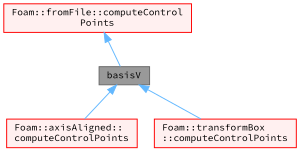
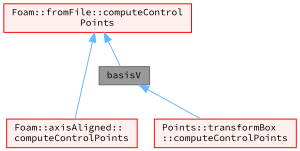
  digraph {
    fontname="Source Code Pro"
    rankdir=TB
    node [color=red fillcolor="#FFF0F0" fontname="Source Code Pro" fontsize=10 shape=box style=filled]
    edge [color=steelblue1 dir=back fontname="Source Code Pro" fontsize=10 labelfontname=Helvetica labelfontsize=10 style=solid]
    n1 [color=gray40 fillcolor=grey60 fontcolor=black height=0.2 label=basisV width=0.4]
    n2 [height=0.2 label="Foam::axisAligned::\lcomputeControlPoints" width=0.4]
-   n3 [height=0.2 label="Foam::transformBox\l::computeControlPoints" width=0.4]
+   n3 [height=0.2 label="Points::transformBox\l::computeControlPoints" width=0.4]
    n4 [height=0.2 label="Foam::fromFile::computeControl\lPoints" width=0.4]
-   n1 -> n2
+   n4 -> n2
    n1 -> n3
    n4 -> n1
  }
